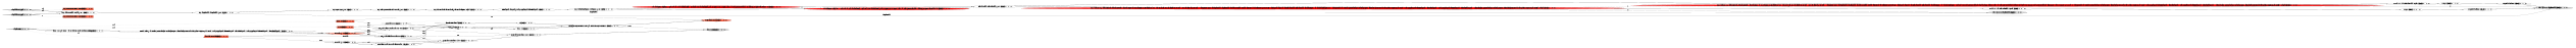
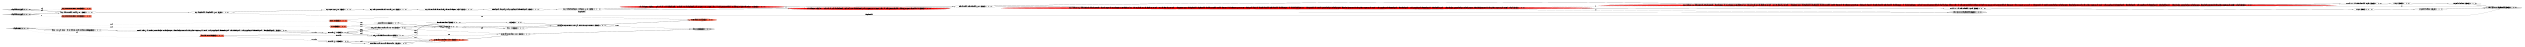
  digraph {
    fontname="DejaVu Sans Mono"
    rankdir=LR
    node [fillcolor=white fontname="DejaVu Sans Mono" shape=ellipse style=filled]
    edge [fontname="DejaVu Sans Mono" style=bold]
    n1 [fillcolor=tomato label="int port@@@2@@@['0', '0', '1']" shape=box]
    n2 [label="config.setPort(port)@@@22@@@['0', '0', '1']"]
    n3 [label="info = client.getInfo(toInetAddress(host),port)@@@12@@@['0', '0', '1']"]
    n4 [label="info = client.getInfo(bindAddress,port)@@@9@@@['0', '0', '1']"]
    n5 [label="info == null@@@14@@@['0', '0', '1']" shape=diamond]
-   n6 [label="config.setWorkingDirectory(info(0()@@@26@@@['0', '0', '1']"]
+   n6 [fillcolor=tomato label="config.setWorkingDirectory(info(0()@@@26@@@['0', '0', '1']"]
    n7 [label="config.setProductDirectory(info(1()@@@27@@@['0', '0', '1']"]
    n8 [label="doAnswer(null).when(lifeCycleListener).started()@@@26@@@['0', '1', '0']"]
    n9 [label="m1.start()@@@31@@@['0', '1', '0']"]
    n10 [label="m1.startEventProcessing()@@@32@@@['0', '1', '0']"]
    n11 [fillcolor=tomato label="final DistributionConfigImpl config@@@2@@@['1', '0', '0']" shape=box]
    n12 [label="GemFireConfigException e@@@18@@@['0', '0', '1']" shape=diamond]
    n13 [label="{}@@@18@@@['0', '0', '1']"]
    n14 [label="DistributionLocatorConfigImpl config = new DistributionLocatorConfigImpl()@@@20@@@['0', '0', '1']"]
    n15 [fillcolor=tomato label="config.setHost(host)@@@21@@@['0', '0', '1']"]
    n16 [label="final MessageListener messageListener = mock()@@@4@@@['1', '1', '0']"]
    n17 [label="final DMStats stats1 = mock()@@@5@@@['1', '1', '0']"]
    n18 [fillcolor=lightgray label="return Pair.of(m1,messageListener)@@@25@@@['1', '0', '0']"]
    n19 [fillcolor=lightgray label="return Pair.of(m1,messageListener)@@@33@@@['0', '1', '0']"]
    n20 [label="final InternalDistributedSystem mockSystem = mock()@@@6@@@['1', '1', '0']"]
    n21 [label="final SecurityService securityService = SecurityServiceFactory.create()@@@7@@@['1', '1', '0']"]
    n22 [label="DSFIDSerializer serializer = InternalDataSerializer.getDSFIDSerializer()@@@8@@@['1', '1', '0']"]
    n23 [label="bindAddress != null@@@23@@@['0', '0', '1']" shape=diamond]
    n24 [label="config.setBindAddress(bindAddress.getHostAddress())@@@24@@@['0', '0', '1']"]
    n25 [label="final MembershipListener listener = mock()@@@3@@@['1', '1', '0']"]
    n26 [fillcolor=lightgray label="createMembershipManager['0', '1', '0']" shape=diamond]
    n27 [fillcolor=tomato label="final DistributionConfigImpl config@@@2@@@['1', '1', '0']" shape=box]
    n28 [fillcolor=lightgray label="createConfigFor['0', '0', '1']" shape=diamond]
    n29 [fillcolor=tomato label="InetAddress bindAddress@@@2@@@['0', '0', '1']" shape=box]
    n30 [fillcolor=tomato label="String host@@@2@@@['0', '0', '1']" shape=box]
    n31 [label="String(( info = new String((((edu.fdu.CPPDG.tinypdg.pe.ExpressionInfo@130365@@@3@@@['0', '0', '1']"]
-   n32 [fillcolor=tomato label="bindAddress != null@@@8@@@['0', '0', '1']" shape=diamond]
+   n32 [label="bindAddress != null@@@8@@@['0', '0', '1']" shape=diamond]
    n33 [label="TcpClient client = new TcpClient(asTcpSocketCreator(SocketCreatorFactory.getSocketCreatorForComponent(SecurableCommunicationChannel.LOCATOR)),InternalDataSerializer.getDSFIDSerializer().getObjectSerializer(),InternalDataSerializer.getDSFIDSerializer().getObjectDeserializer())@@@7@@@['0', '0', '1']"]
    n34 [fillcolor=red label="when(memberFactory.create(isA())).thenAnswer(new Answer<MemberIdentifier>(){@Override public MemberIdentifier answer(InvocationOnMock invocation){return new InternalDistributedMember((GMSMemberData)invocation.getArgument(0))}})@@@10@@@['1', '0', '0']"]
    n35 [fillcolor=red label="when(memberFactory.create(isA())).thenAnswer(new Answer<MemberIdentifier>(){@Override public MemberIdentifier answer(InvocationOnMock invocation){return new InternalDistributedMember((MemberData)invocation.getArgument(0))}})@@@10@@@['0', '1', '0']"]
    n36 [label="LifecycleListener lifeCycleListener = mock()@@@16@@@['1', '1', '0']"]
    n37 [fillcolor=red label="final Membership m1 = MembershipBuilder.newMembershipBuilder().setAuthenticator(new GMSAuthenticator(config.getSecurityProps(),securityService,mockSystem.getSecurityLogWriter(),mockSystem.getInternalLogWriter())).setStatistics(stats1).setMessageListener(messageListener).setMembershipListener(listener).setConfig(new ServiceConfig(transport,config)).setSerializer(serializer).setLifecycleListener(lifeCycleListener).setMemberIDFactory(new MemberIdentifierFactory(){@Override public InternalDistributedMember create(MemberData memberInfo){return new InternalDistributedMember(memberInfo)}@Override public Comparator<InternalDistributedMember> getComparator(){return Comparator.naturalOrder()}}).setLocatorClient(new TcpClient(asTcpSocketCreator(SocketCreatorFactory.getSocketCreatorForComponent(SecurableCommunicationChannel.LOCATOR)),InternalDataSerializer.getDSFIDSerializer().getObjectSerializer(),InternalDataSerializer.getDSFIDSerializer().getObjectDeserializer())).setSocketCreator(asTcpSocketCreator(SocketCreatorFactory.getSocketCreatorForComponent(SecurableCommunicationChannel.CLUSTER))).create()@@@17@@@['0', '1', '0']"]
    n38 [fillcolor=red label="final Membership m1 = MembershipBuilder.newMembershipBuilder().setAuthenticator(new GMSAuthenticator(config.getSecurityProps(),securityService,mockSystem.getSecurityLogWriter(),mockSystem.getInternalLogWriter())).setStatistics(stats1).setMessageListener(messageListener).setMembershipListener(listener).setConfig(new ServiceConfig(transport,config)).setSerializer(serializer).setLifecycleListener(lifeCycleListener).setMemberIDFactory(new MemberIdentifierFactoryImpl()).setLocatorClient(new TcpClient(asTcpSocketCreator(SocketCreatorFactory.getSocketCreatorForComponent(SecurableCommunicationChannel.LOCATOR)),InternalDataSerializer.getDSFIDSerializer().getObjectSerializer(),InternalDataSerializer.getDSFIDSerializer().getObjectDeserializer())).setSocketCreator(asTcpSocketCreator(SocketCreatorFactory.getSocketCreatorForComponent(SecurableCommunicationChannel.CLUSTER))).create()@@@17@@@['1', '0', '0']"]
    n39 [fillcolor=lightgray label="return config@@@28@@@['0', '0', '1']"]
    n40 [label="return null@@@15@@@['0', '0', '1']"]
    n41 [label="m1.startEventProcessing()@@@24@@@['1', '0', '0']"]
    n42 [label="doAnswer(null).when(lifeCycleListener).started()@@@18@@@['1', '0', '0']"]
    n43 [label="m1.start()@@@23@@@['1', '0', '0']"]
    n44 [label="final MemberIdentifierFactory memberFactory = mock()@@@9@@@['1', '1', '0']"]
    n45 [fillcolor=lightgray label="createMembershipManager['1', '0', '0']" shape=diamond]
    n1 -> n2 [label=port style=solid]
    n1 -> n3 [label=port style=solid]
    n1 -> n4 [label=port style=solid]
    n2 -> n5
    n3 -> n5
    n3 -> n5 [label=info style=solid]
    n3 -> n6 [label=info style=solid]
    n3 -> n7 [label=info style=solid]
    n4 -> n5 [label=info style=solid]
    n4 -> n5
    n4 -> n6 [label=info style=solid]
    n4 -> n7 [label=info style=solid]
    n5 -> n14
    n5 -> n40 [label=true style=dotted]
    n5 -> n40
    n6 -> n7
    n7 -> n39
    n8 -> n9
    n9 -> n10
    n10 -> n19
    n12 -> n13
    n13 -> n14
    n14 -> n15
    n14 -> n39 [label=config style=solid]
    n15 -> n2 [style=dotted]
    n16 -> n17
    n16 -> n18 [label=messageListener style=solid]
    n16 -> n19 [label=messageListener style=solid]
    n17 -> n20
    n20 -> n21
    n21 -> n22
    n22 -> n44
    n23 -> n6
    n23 -> n24
    n23 -> n24 [label=true style=dotted]
    n24 -> n6
    n25 -> n16
    n26 -> n25
    n26 -> n27 [label=true style=dotted]
    n28 -> n1 [label=true style=dotted]
    n28 -> n29 [label=true style=dotted]
    n28 -> n30 [label=true style=dotted]
    n28 -> n31
    n29 -> n4 [label=bindAddress style=solid]
-   n29 -> n23 [label=config style=solid]
+   n29 -> n23 [label=bindAddress style=solid]
    n29 -> n32 [label=bindAddress style=solid]
    n30 -> n3 [label=host style=solid]
    n30 -> n15 [label=host style=solid]
    n31 -> n33
    n32 -> n3 [label=false style=dotted]
    n32 -> n3
    n32 -> n4 [label=true style=dotted]
    n32 -> n4
    n33 -> n32
    n34 -> n35 [label=0 style=dashed]
    n34 -> n36
    n35 -> n36
    n36 -> n37
    n36 -> n38
    n37 -> n8
    n37 -> n19 [label=m1 style=solid]
    n38 -> n18 [label=m1 style=solid]
    n38 -> n37 [label=0 style=dashed]
    n38 -> n42
    n40 -> n14
    n41 -> n19
    n42 -> n43
    n43 -> n41
    n44 -> n34
    n44 -> n35
    n45 -> n11 [label=0 style=dotted]
    n45 -> n25
    n45 -> n27 [label=true style=dotted]
  }
